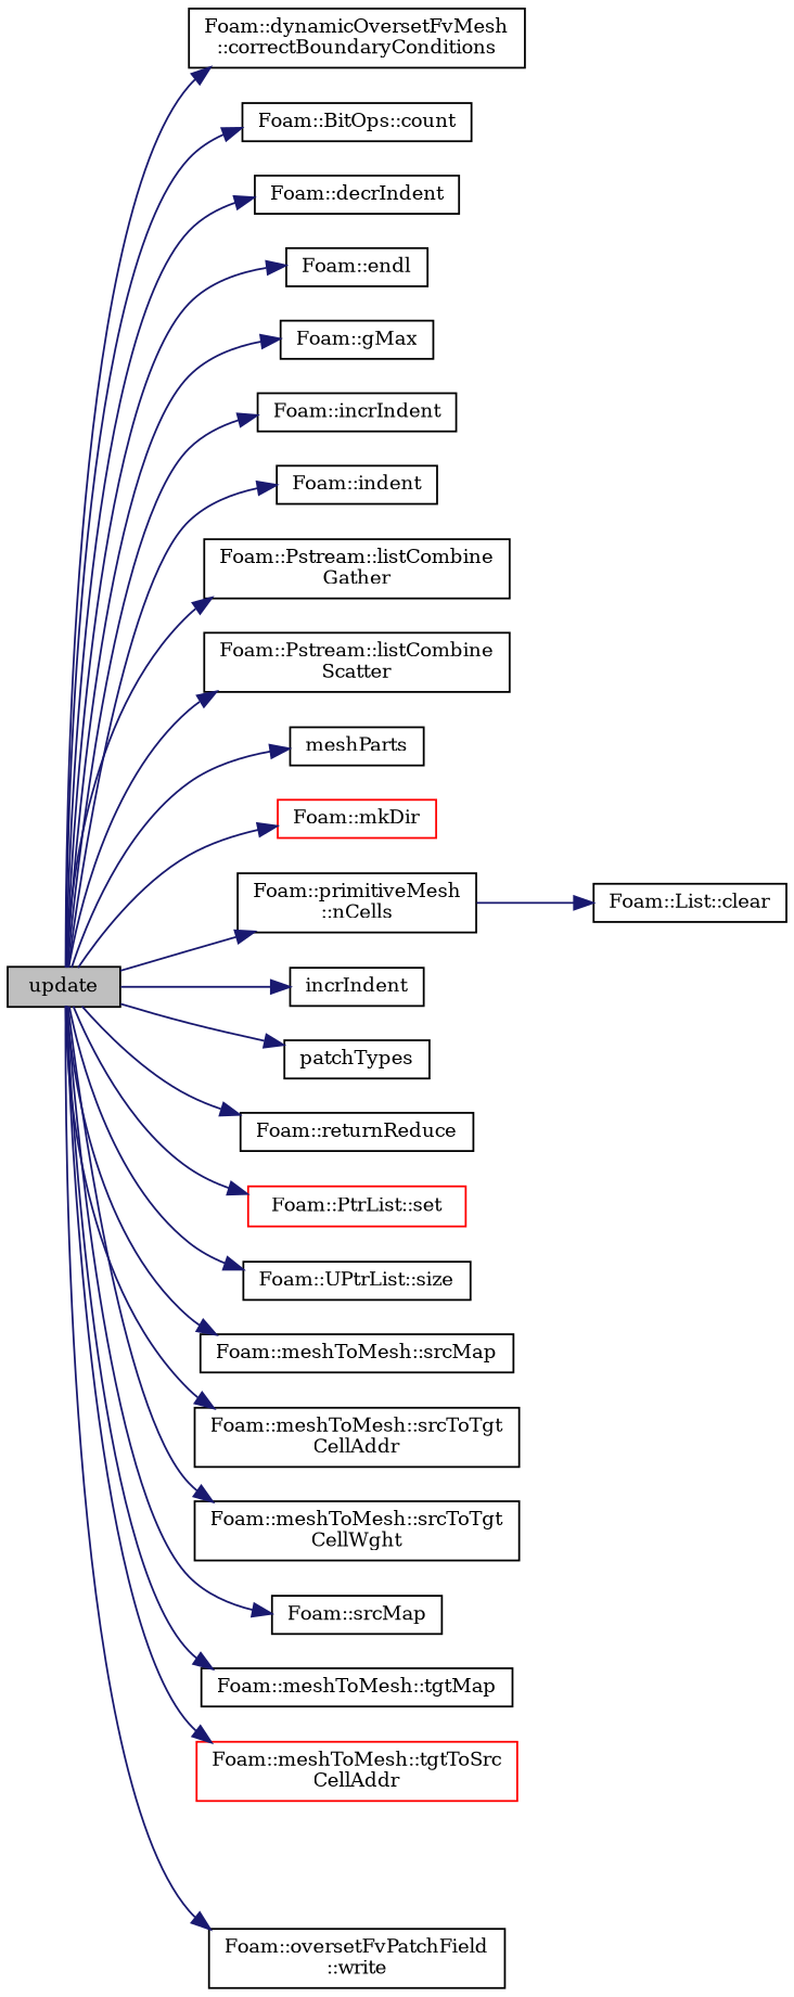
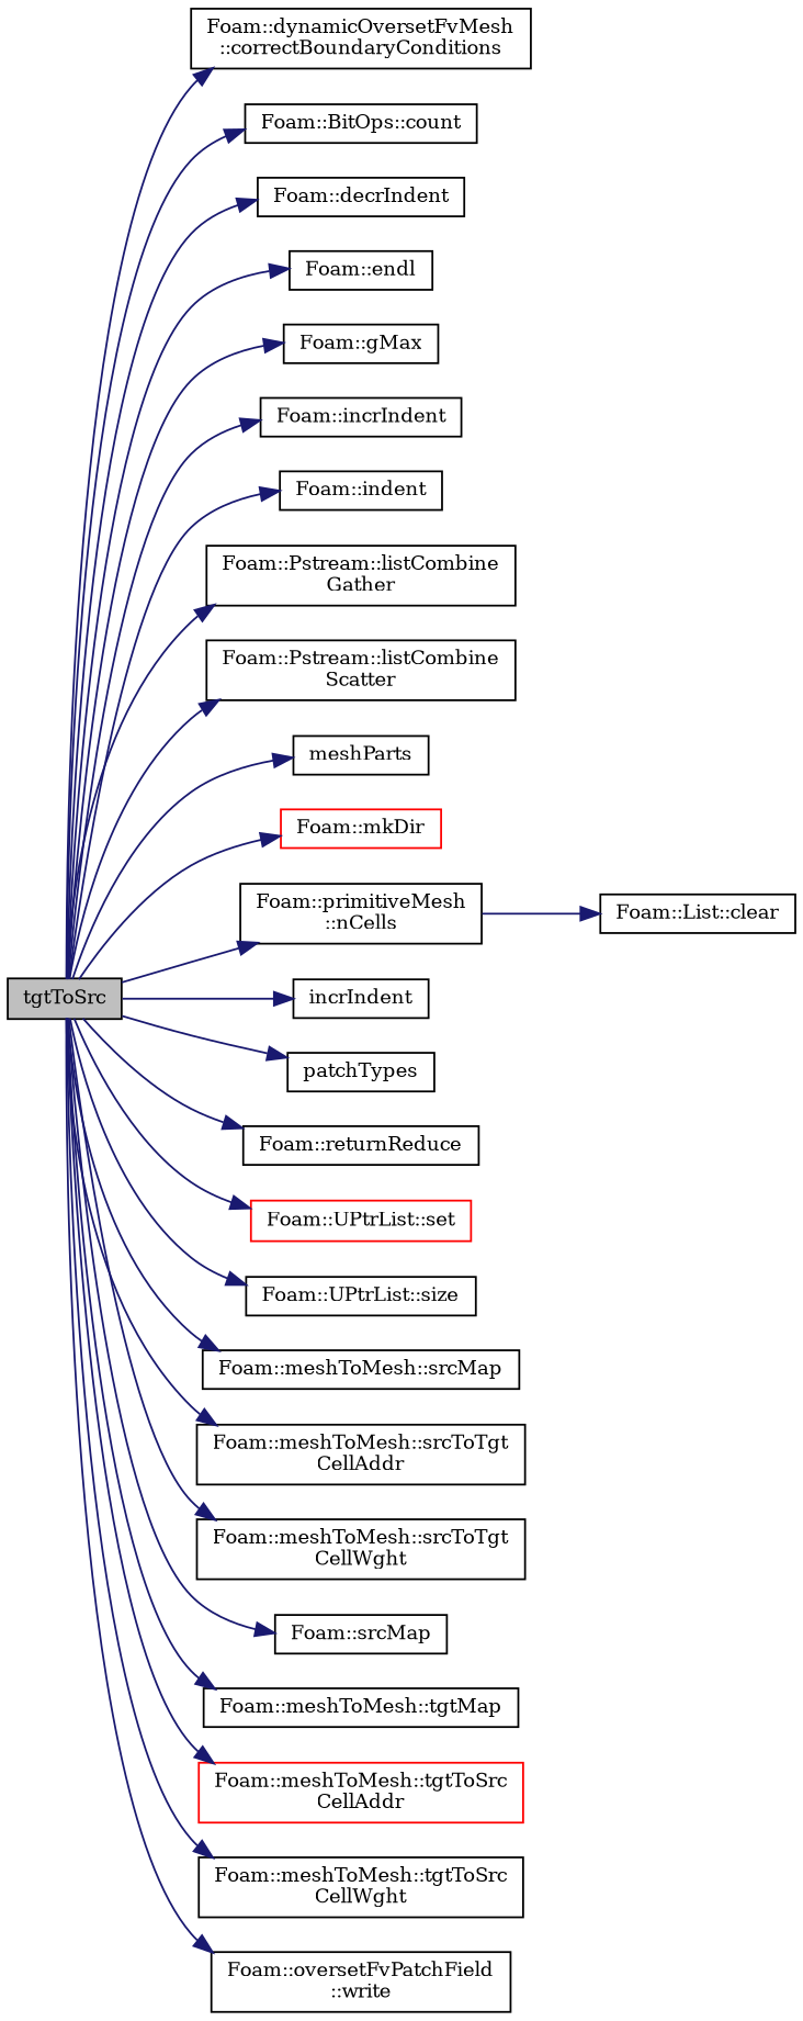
  digraph {
    fontname="DejaVu Serif"
    rankdir=LR
    node [color=black fontname="DejaVu Serif" fontsize=10 shape=record]
    edge [color=midnightblue fontname="DejaVu Serif" fontsize=10 labelfontname=Helvetica labelfontsize=10 style=solid]
-   n1 [fillcolor=grey75 fontcolor=black height=0.2 label=update style=filled width=0.4]
+   n1 [fillcolor=grey75 fontcolor=black height=0.2 label=tgtToSrc style=filled width=0.4]
    n2 [height=0.2 label="Foam::dynamicOversetFvMesh\l::correctBoundaryConditions" width=0.4]
    n3 [height=0.2 label="Foam::BitOps::count" width=0.4]
    n4 [height=0.2 label="Foam::decrIndent" width=0.4]
    n5 [height=0.2 label="Foam::endl" width=0.4]
    n6 [height=0.2 label="Foam::gMax" width=0.4]
    n7 [height=0.2 label="Foam::incrIndent" width=0.4]
    n8 [height=0.2 label="Foam::indent" width=0.4]
    n9 [height=0.2 label="Foam::Pstream::listCombine\lGather" width=0.4]
    n10 [height=0.2 label="Foam::Pstream::listCombine\lScatter" width=0.4]
    n11 [height=0.2 label=meshParts width=0.4]
    n12 [color=red height=0.2 label="Foam::mkDir" width=0.4]
    n13 [height=0.2 label="Foam::primitiveMesh\l::nCells" width=0.4]
    n14 [height=0.2 label=incrIndent width=0.4]
    n15 [height=0.2 label=patchTypes width=0.4]
    n16 [height=0.2 label="Foam::returnReduce" width=0.4]
-   n17 [color=red height=0.2 label="Foam::PtrList::set" width=0.4]
+   n17 [color=red height=0.2 label="Foam::UPtrList::set" width=0.4]
    n18 [height=0.2 label="Foam::UPtrList::size" width=0.4]
    n19 [height=0.2 label="Foam::meshToMesh::srcMap" width=0.4]
    n20 [height=0.2 label="Foam::meshToMesh::srcToTgt\lCellAddr" width=0.4]
    n21 [height=0.2 label="Foam::meshToMesh::srcToTgt\lCellWght" width=0.4]
    n22 [height=0.2 label="Foam::srcMap" width=0.4]
    n23 [height=0.2 label="Foam::meshToMesh::tgtMap" width=0.4]
    n24 [color=red height=0.2 label="Foam::meshToMesh::tgtToSrc\lCellAddr" width=0.4]
+   n25 [height=0.2 label="Foam::meshToMesh::tgtToSrc\lCellWght" width=0.4]
    n26 [height=0.2 label="Foam::oversetFvPatchField\l::write" width=0.4]
    n27 [height=0.2 label="Foam::List::clear" width=0.4]
    n1 -> n2
    n1 -> n3
    n1 -> n4
    n1 -> n5
    n1 -> n6
    n1 -> n7
    n1 -> n8
    n1 -> n9
    n1 -> n10
    n1 -> n11
    n1 -> n12
    n1 -> n13
    n1 -> n14
    n1 -> n15
    n1 -> n16
    n1 -> n17
    n1 -> n18
    n1 -> n19
    n1 -> n20
    n1 -> n21
    n1 -> n22
    n1 -> n23
    n1 -> n24
+   n1 -> n25
    n1 -> n26
    n13 -> n27
  }
